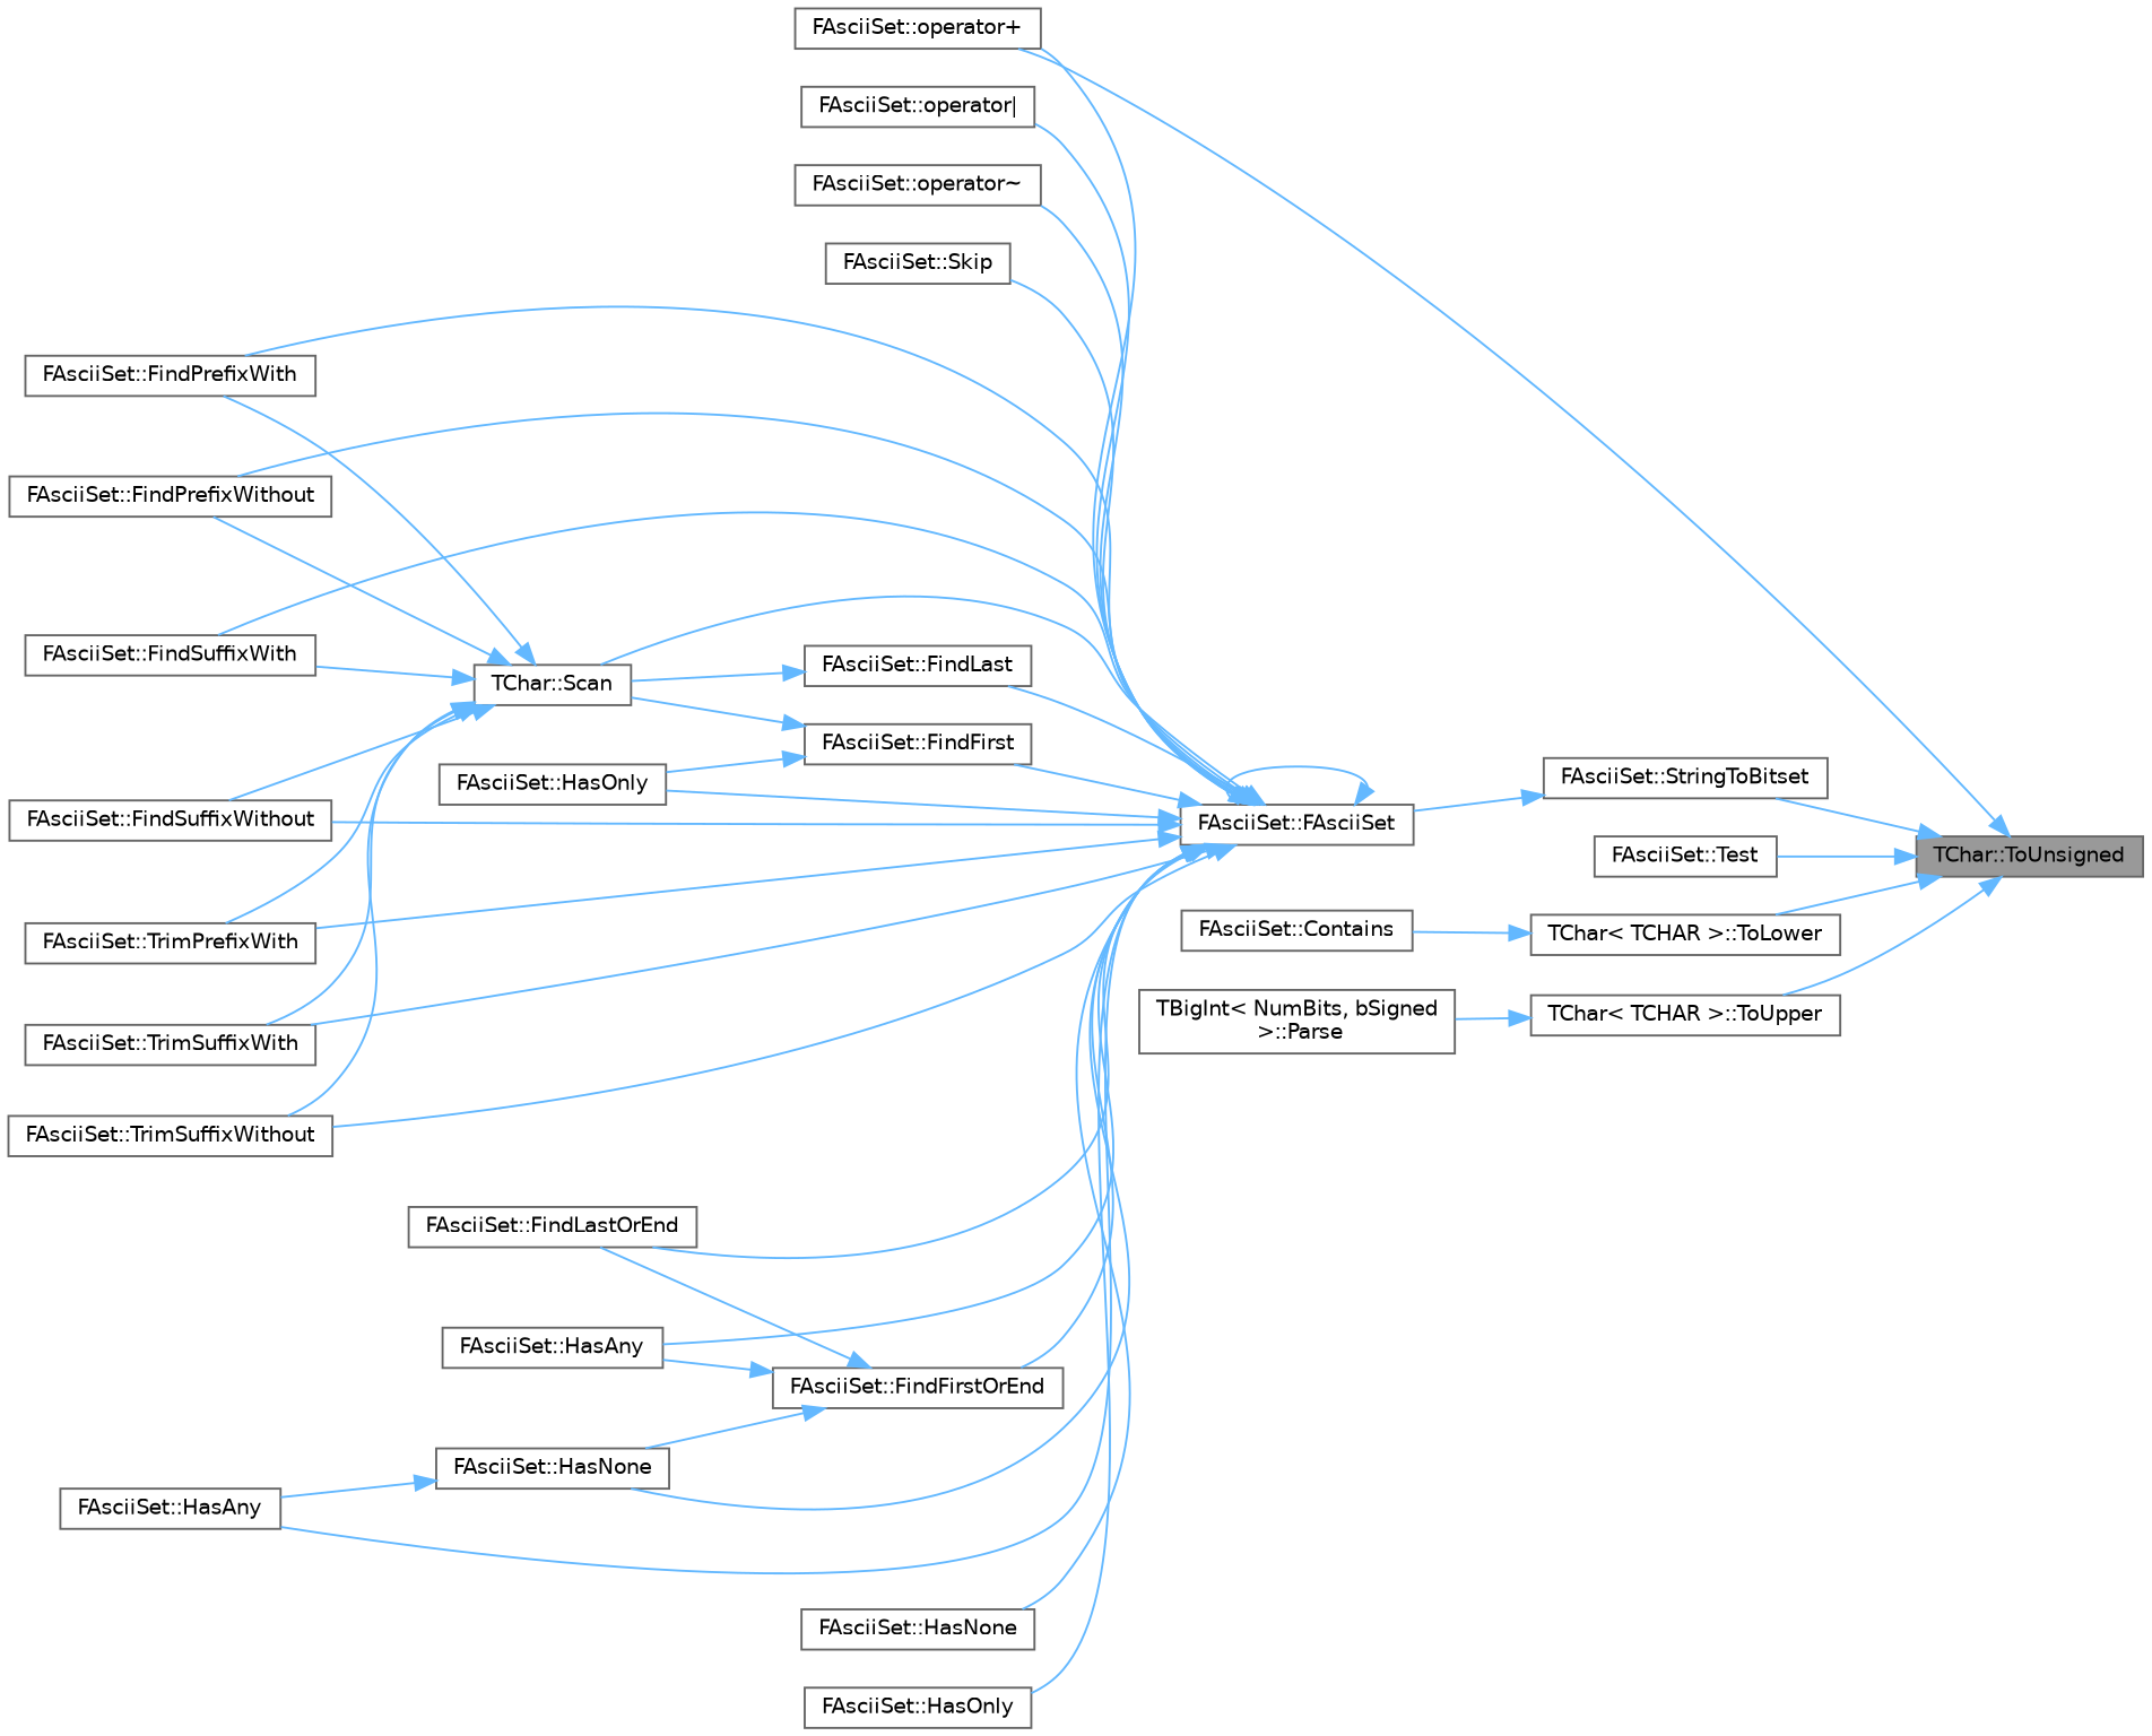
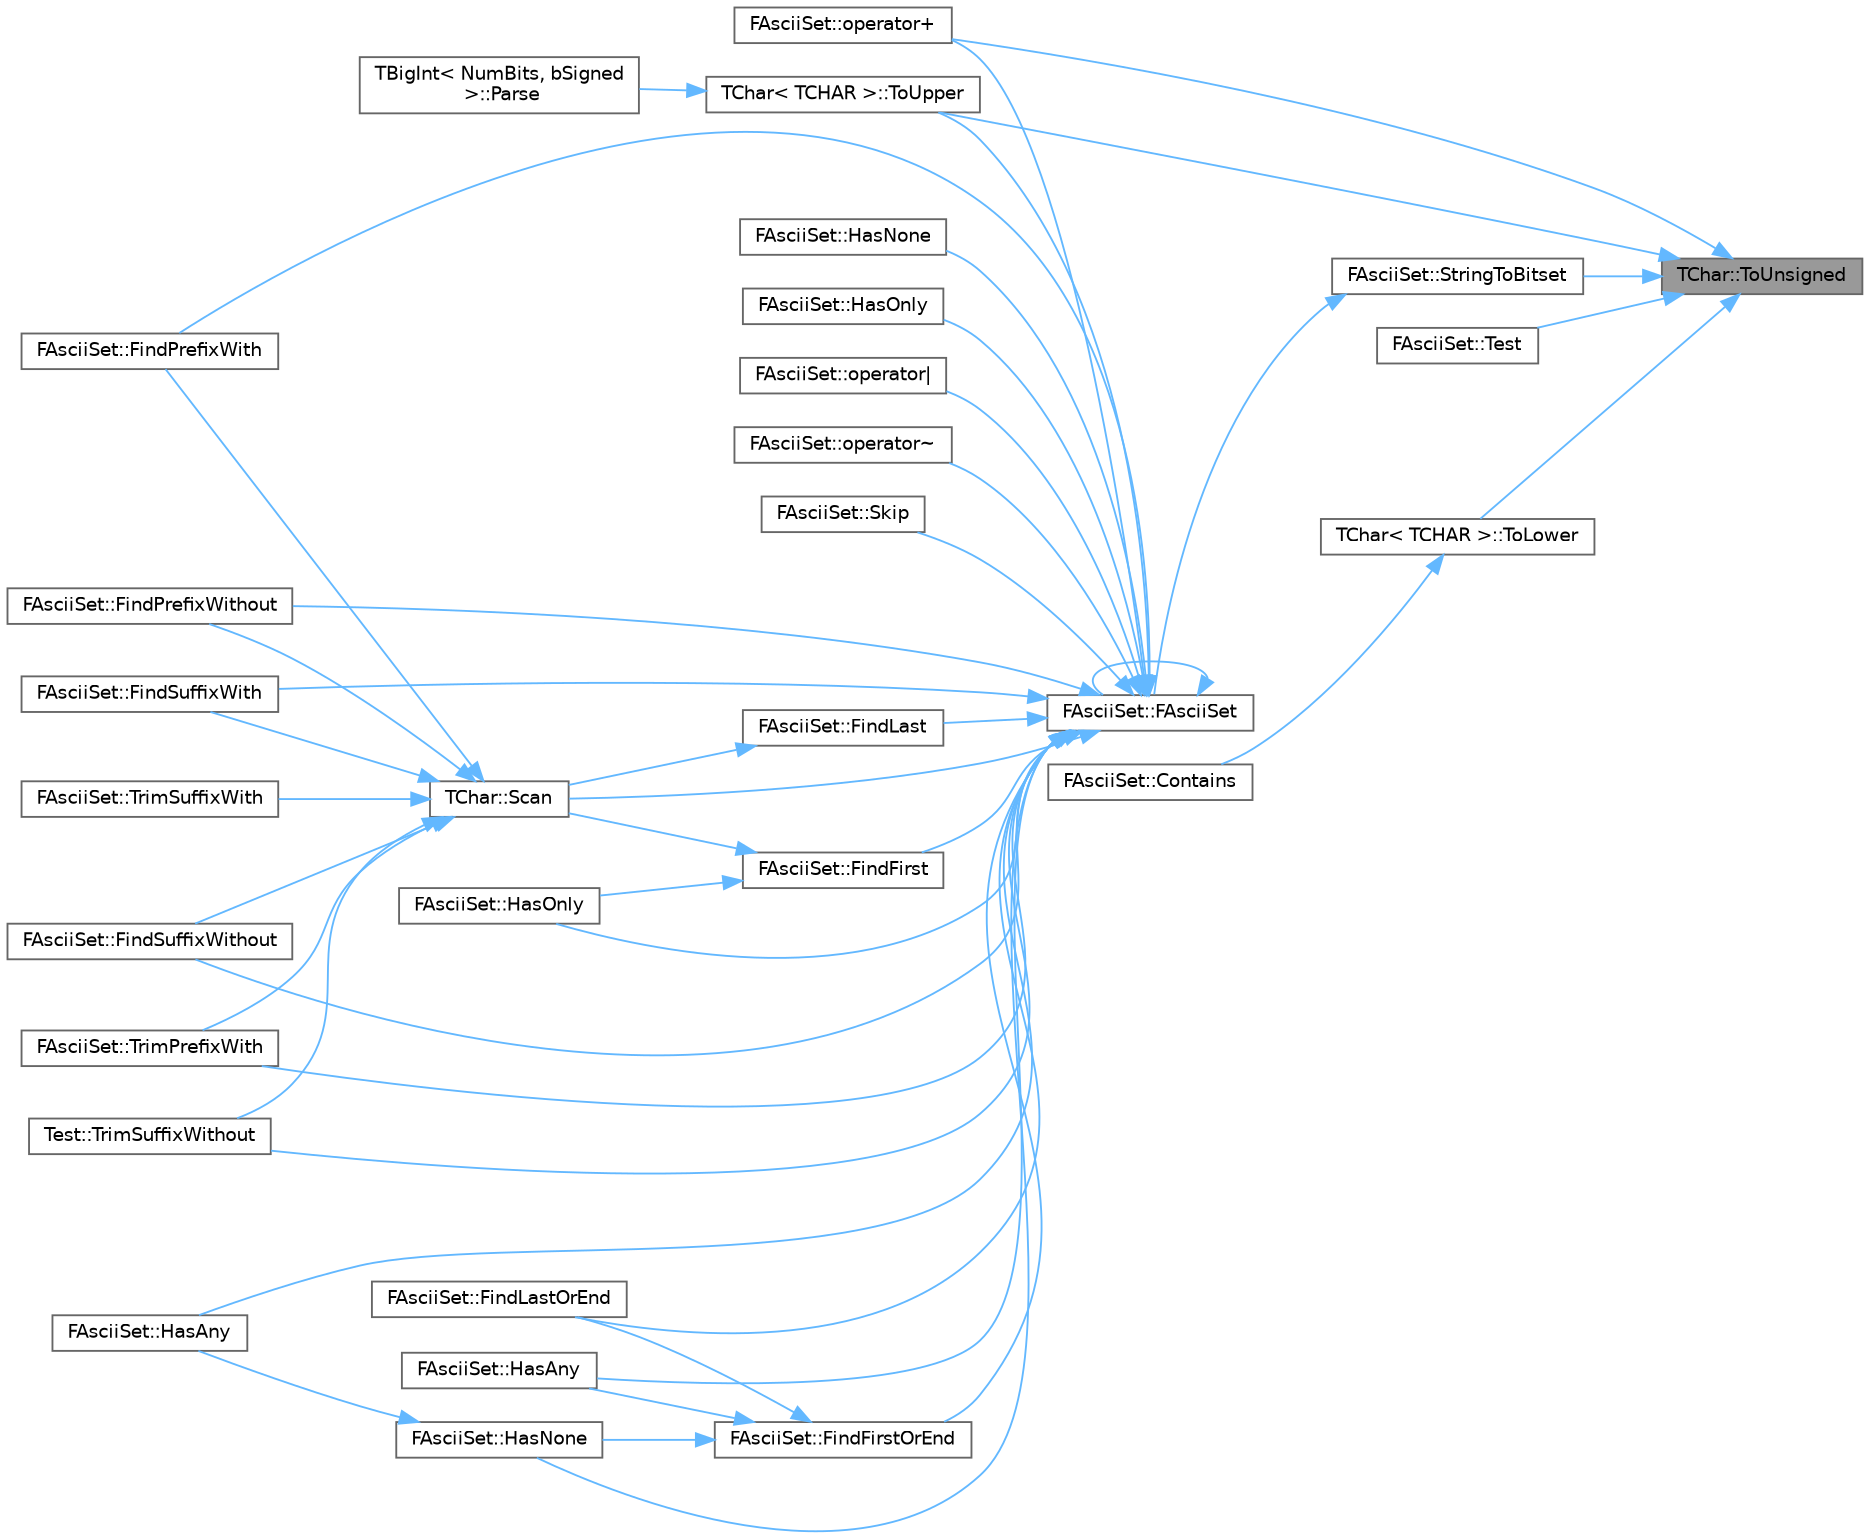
  digraph {
    rankdir=RL
    node [color=grey40 fillcolor=white fontname=Helvetica fontsize=10 shape=box style=filled]
    edge [color=steelblue1 dir=back fontname=Helvetica fontsize=10 labelfontname=Helvetica labelfontsize=10 style=solid]
    n1 [color=gray40 fillcolor=grey60 fontcolor=black height=0.2 label="TChar::ToUnsigned" width=0.4]
    n2 [height=0.2 label="FAsciiSet::operator+" width=0.4]
    n3 [height=0.2 label="FAsciiSet::StringToBitset" width=0.4]
    n4 [height=0.2 label="FAsciiSet::Test" width=0.4]
    n5 [height=0.2 label="TChar\< TCHAR \>::ToLower" width=0.4]
    n6 [height=0.2 label="TChar\< TCHAR \>::ToUpper" width=0.4]
    n7 [height=0.2 label="FAsciiSet::Contains" width=0.4]
    n8 [height=0.2 label="FAsciiSet::FAsciiSet" width=0.4]
    n9 [height=0.2 label="TBigInt\< NumBits, bSigned\l \>::Parse" width=0.4]
    n10 [height=0.2 label="FAsciiSet::FindFirst" width=0.4]
    n11 [height=0.2 label="FAsciiSet::HasOnly" width=0.4]
    n12 [height=0.2 label="TChar::Scan" width=0.4]
    n13 [height=0.2 label="FAsciiSet::FindPrefixWith" width=0.4]
    n14 [height=0.2 label="FAsciiSet::FindPrefixWithout" width=0.4]
    n15 [height=0.2 label="FAsciiSet::FindSuffixWith" width=0.4]
    n16 [height=0.2 label="FAsciiSet::FindSuffixWithout" width=0.4]
    n17 [height=0.2 label="FAsciiSet::TrimPrefixWith" width=0.4]
    n18 [height=0.2 label="FAsciiSet::TrimSuffixWith" width=0.4]
-   n19 [height=0.2 label="FAsciiSet::TrimSuffixWithout" width=0.4]
+   n19 [height=0.2 label="Test::TrimSuffixWithout" width=0.4]
    n20 [height=0.2 label="FAsciiSet::FindFirstOrEnd" width=0.4]
    n21 [height=0.2 label="FAsciiSet::FindLastOrEnd" width=0.4]
    n22 [height=0.2 label="FAsciiSet::HasAny" width=0.4]
    n23 [height=0.2 label="FAsciiSet::HasNone" width=0.4]
    n24 [height=0.2 label="FAsciiSet::HasAny" width=0.4]
    n25 [height=0.2 label="FAsciiSet::FindLast" width=0.4]
    n26 [height=0.2 label="FAsciiSet::HasNone" width=0.4]
    n27 [height=0.2 label="FAsciiSet::HasOnly" width=0.4]
    n28 [height=0.2 label="FAsciiSet::operator\|" width=0.4]
    n29 [height=0.2 label="FAsciiSet::operator~" width=0.4]
    n30 [height=0.2 label="FAsciiSet::Skip" width=0.4]
    n1 -> n2
    n1 -> n3
    n1 -> n4
    n1 -> n5
    n1 -> n6
    n3 -> n8
    n5 -> n7
    n6 -> n9
    n8 -> n2
    n8 -> n8
    n8 -> n10
    n8 -> n11
    n8 -> n12
    n8 -> n13
    n8 -> n14
    n8 -> n15
    n8 -> n16
    n8 -> n17
-   n8 -> n18
+   n8 -> n6
    n8 -> n19
    n8 -> n20
    n8 -> n21
    n8 -> n22
    n8 -> n23
    n8 -> n24
    n8 -> n25
    n8 -> n26
    n8 -> n27
    n8 -> n28
    n8 -> n29
    n8 -> n30
    n10 -> n11
    n10 -> n12
    n12 -> n13
    n12 -> n14
    n12 -> n15
    n12 -> n16
    n12 -> n17
    n12 -> n18
    n12 -> n19
    n20 -> n21
    n20 -> n22
    n20 -> n23
    n23 -> n24
    n25 -> n12
  }
